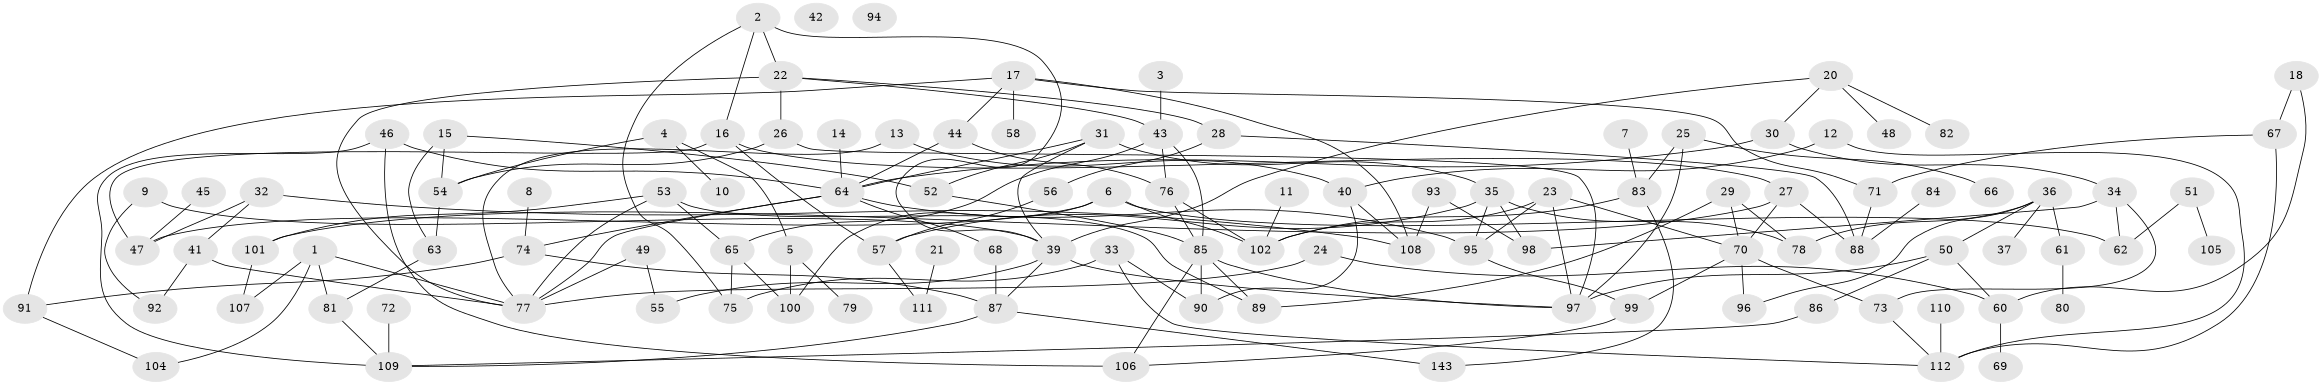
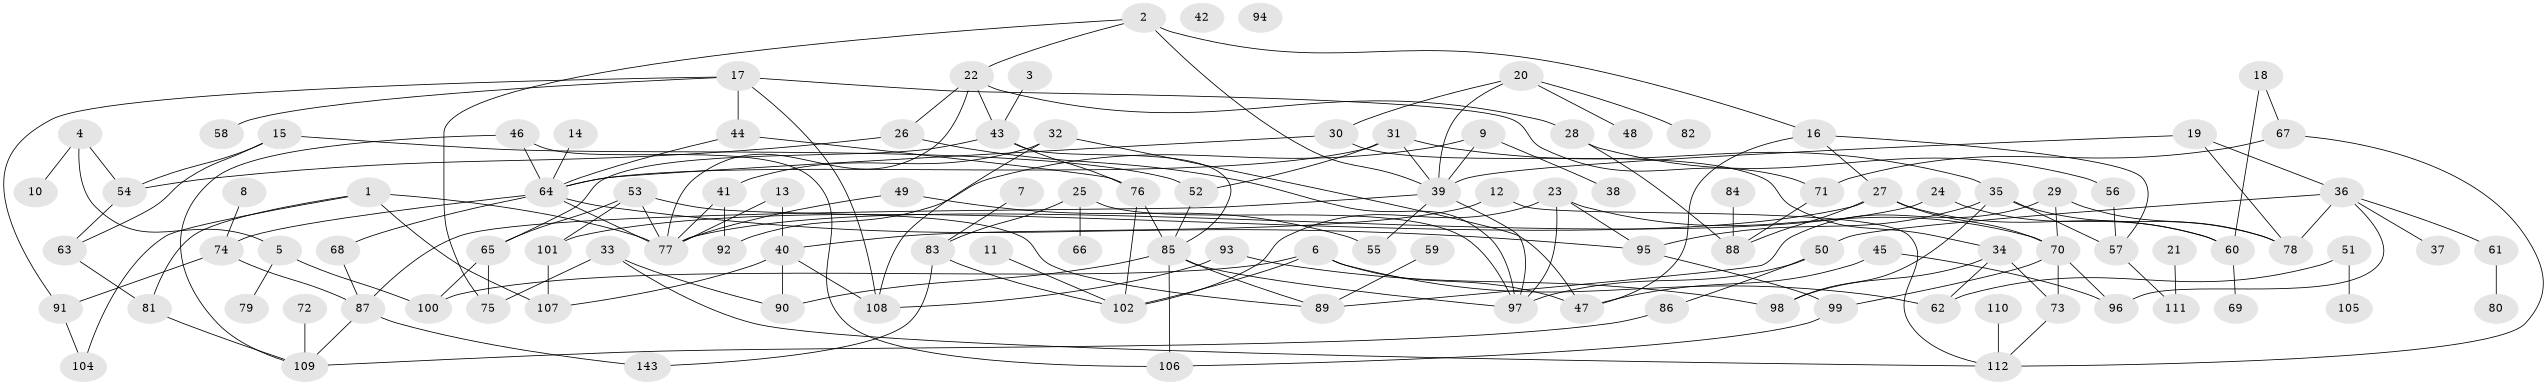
  graph {
    node [color=gray90 style=filled]
    1
    77
    81
    104
    107
    109
    2
    16
    22
    39
    75
    47
    27
    57
    43
    26
    28
    97
    55
    87
    3
    65
    76
    85
    46
    64
    106
    4
    5
    10
    54
    79
    100
    63
    6
    62
    102
    7
    83
    n40 [label=143]
    8
    74
    91
    9
+   38
    92
    11
    12
    40
    112
    108
    90
    13
    14
    95
    68
    15
    52
    60
    70
    88
    101
    111
    17
    44
    58
    71
    18
    67
    69
+   19
    36
    78
    37
    50
    61
    96
    20
    30
    48
    82
    34
    21
    56
    23
    73
    99
    24
    25
    66
    29
    89
    98
    31
    35
    32
    41
    33
    86
    80
    42
    45
    49
    51
    105
    53
+   59
    72
    84
    93
    94
    110
    1 -- 77
    1 -- 81
    1 -- 104
    1 -- 107
    81 -- 109
    2 -- 16
    2 -- 22
    2 -- 39
    2 -- 75
    16 -- 47
    16 -- 27
    16 -- 57
    22 -- 77
    22 -- 43
    22 -- 26
    22 -- 28
    39 -- 97
    39 -- 55
    39 -- 87
-   50 -- 60
+   27 -- 60
    27 -- 70
    27 -- 88
    27 -- 101
    57 -- 111
    43 -- 65
    43 -- 76
    43 -- 85
    26 -- 97
    26 -- 54
    28 -- 88
    28 -- 56
    87 -- 109
    87 -- n40
    3 -- 43
    65 -- 75
    65 -- 100
    76 -- 85
    76 -- 102
    85 -- 97
    85 -- 106
    85 -- 90
    85 -- 89
    46 -- 109
    46 -- 64
    46 -- 106
    64 -- 77
    64 -- 74
    64 -- 95
    64 -- 68
    4 -- 5
    4 -- 10
    4 -- 54
    5 -- 79
    5 -- 100
    54 -- 63
    63 -- 81
    6 -- 47
    6 -- 100
    6 -- 62
    6 -- 102
    7 -- 83
    83 -- 102
    83 -- n40
    8 -- 74
    74 -- 87
    74 -- 91
    91 -- 104
    9 -- 39
+   9 -- 38
    9 -- 92
    11 -- 102
    12 -- 40
    12 -- 112
+   40 -- 107
    40 -- 108
    40 -- 90
    13 -- 77
    13 -- 40
    14 -- 64
    95 -- 99
    68 -- 87
    15 -- 54
    15 -- 63
    15 -- 52
    52 -- 85
    60 -- 69
    70 -- 96
    70 -- 73
    70 -- 99
    101 -- 107
    17 -- 91
    17 -- 108
    17 -- 44
    17 -- 58
    17 -- 71
    44 -- 76
    44 -- 64
    71 -- 88
    18 -- 60
    18 -- 67
    67 -- 112
    67 -- 71
+   19 -- 39
+   19 -- 36
+   19 -- 78
    36 -- 78
    36 -- 37
    36 -- 50
    36 -- 61
    36 -- 96
    50 -- 97
    50 -- 86
    61 -- 80
    20 -- 39
    20 -- 30
    20 -- 48
    20 -- 82
    30 -- 64
    30 -- 34
    34 -- 62
    34 -- 73
    34 -- 98
    21 -- 111
    56 -- 57
    23 -- 97
    23 -- 102
    23 -- 95
    23 -- 70
    73 -- 112
    99 -- 106
    24 -- 77
    24 -- 60
    25 -- 97
    25 -- 83
    25 -- 66
    29 -- 70
    29 -- 78
    29 -- 89
    31 -- 39
    31 -- 64
    31 -- 52
    31 -- 35
    35 -- 57
    35 -- 95
    35 -- 78
    35 -- 98
    32 -- 47
    32 -- 108
    32 -- 41
    41 -- 77
    41 -- 92
    33 -- 75
    33 -- 112
    33 -- 90
    86 -- 109
    45 -- 47
+   45 -- 96
    49 -- 77
    49 -- 55
    51 -- 62
    51 -- 105
    53 -- 77
    53 -- 65
    53 -- 101
    53 -- 89
+   59 -- 89
    72 -- 109
    84 -- 88
    93 -- 108
    93 -- 98
    110 -- 112
  }
